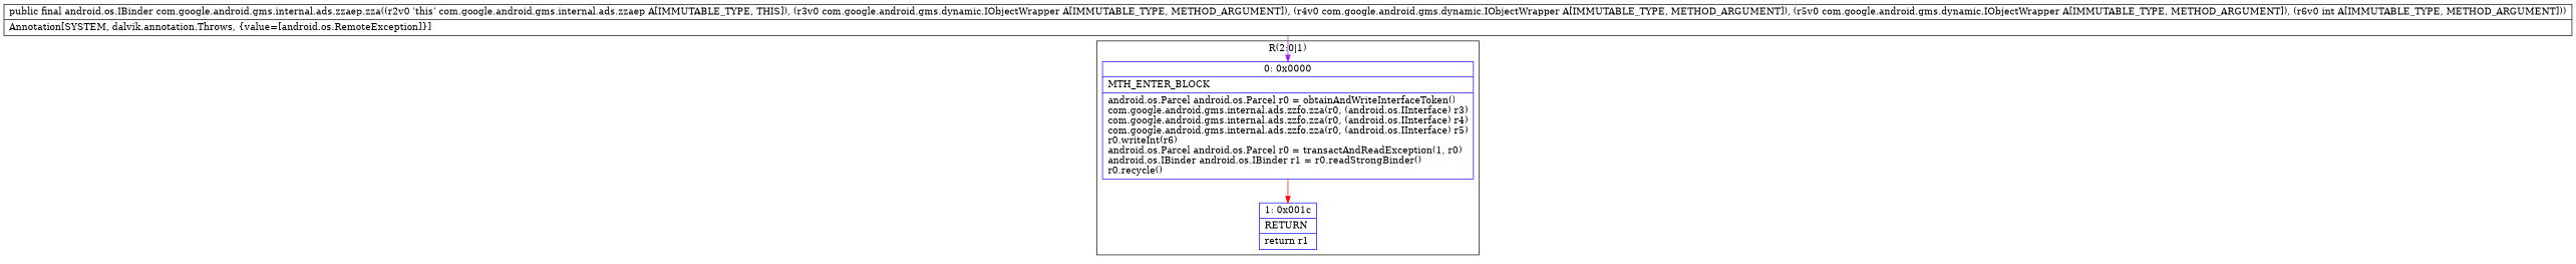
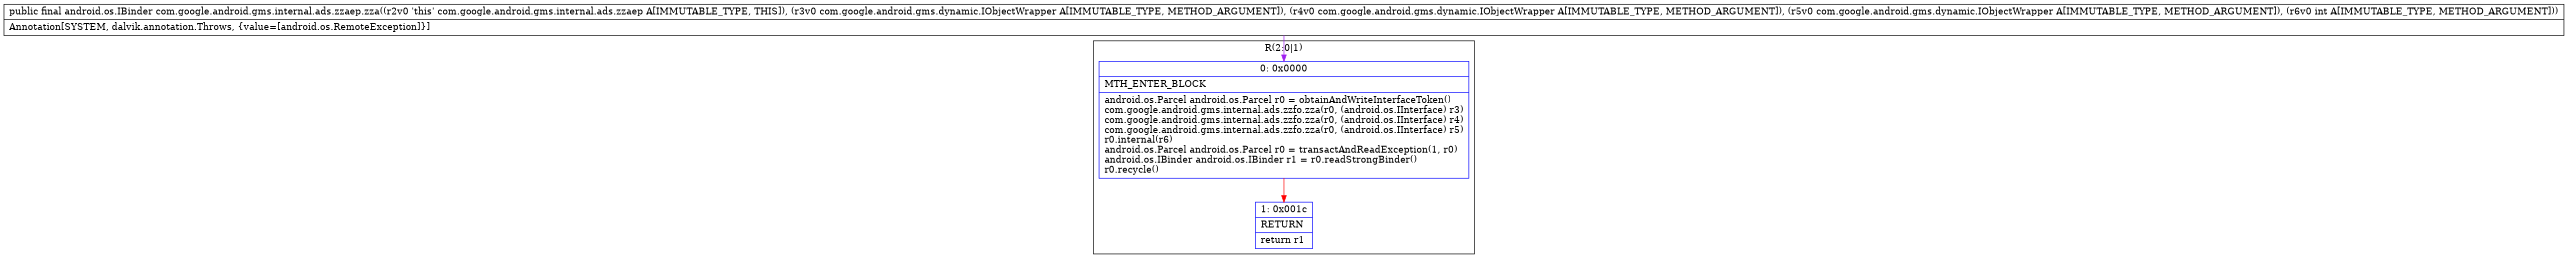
  digraph {
    node [color=blue shape=record]
-   n1 [label="{0\:\ 0x0000|MTH_ENTER_BLOCK\l|android.os.Parcel android.os.Parcel r0 = obtainAndWriteInterfaceToken()\lcom.google.android.gms.internal.ads.zzfo.zza(r0, (android.os.IInterface) r3)\lcom.google.android.gms.internal.ads.zzfo.zza(r0, (android.os.IInterface) r4)\lcom.google.android.gms.internal.ads.zzfo.zza(r0, (android.os.IInterface) r5)\lr0.writeInt(r6)\landroid.os.Parcel android.os.Parcel r0 = transactAndReadException(1, r0)\landroid.os.IBinder android.os.IBinder r1 = r0.readStrongBinder()\lr0.recycle()\l}"]
+   n1 [label="{0\:\ 0x0000|MTH_ENTER_BLOCK\l|android.os.Parcel android.os.Parcel r0 = obtainAndWriteInterfaceToken()\lcom.google.android.gms.internal.ads.zzfo.zza(r0, (android.os.IInterface) r3)\lcom.google.android.gms.internal.ads.zzfo.zza(r0, (android.os.IInterface) r4)\lcom.google.android.gms.internal.ads.zzfo.zza(r0, (android.os.IInterface) r5)\lr0.internal(r6)\landroid.os.Parcel android.os.Parcel r0 = transactAndReadException(1, r0)\landroid.os.IBinder android.os.IBinder r1 = r0.readStrongBinder()\lr0.recycle()\l}"]
    n2 [label="{1\:\ 0x001c|RETURN\l|return r1\l}"]
    n3 [label="{public final android.os.IBinder com.google.android.gms.internal.ads.zzaep.zza((r2v0 'this' com.google.android.gms.internal.ads.zzaep A[IMMUTABLE_TYPE, THIS]), (r3v0 com.google.android.gms.dynamic.IObjectWrapper A[IMMUTABLE_TYPE, METHOD_ARGUMENT]), (r4v0 com.google.android.gms.dynamic.IObjectWrapper A[IMMUTABLE_TYPE, METHOD_ARGUMENT]), (r5v0 com.google.android.gms.dynamic.IObjectWrapper A[IMMUTABLE_TYPE, METHOD_ARGUMENT]), (r6v0 int A[IMMUTABLE_TYPE, METHOD_ARGUMENT]))  | Annotation[SYSTEM, dalvik.annotation.Throws, \{value=[android.os.RemoteException]\}]\l}" color=""]
    subgraph cluster_1 {
      label="R(2:0|1)"
      n1
      n2
    }
    n1 -> n2 [color=red]
    n3 -> n1 [color=purple]
  }
